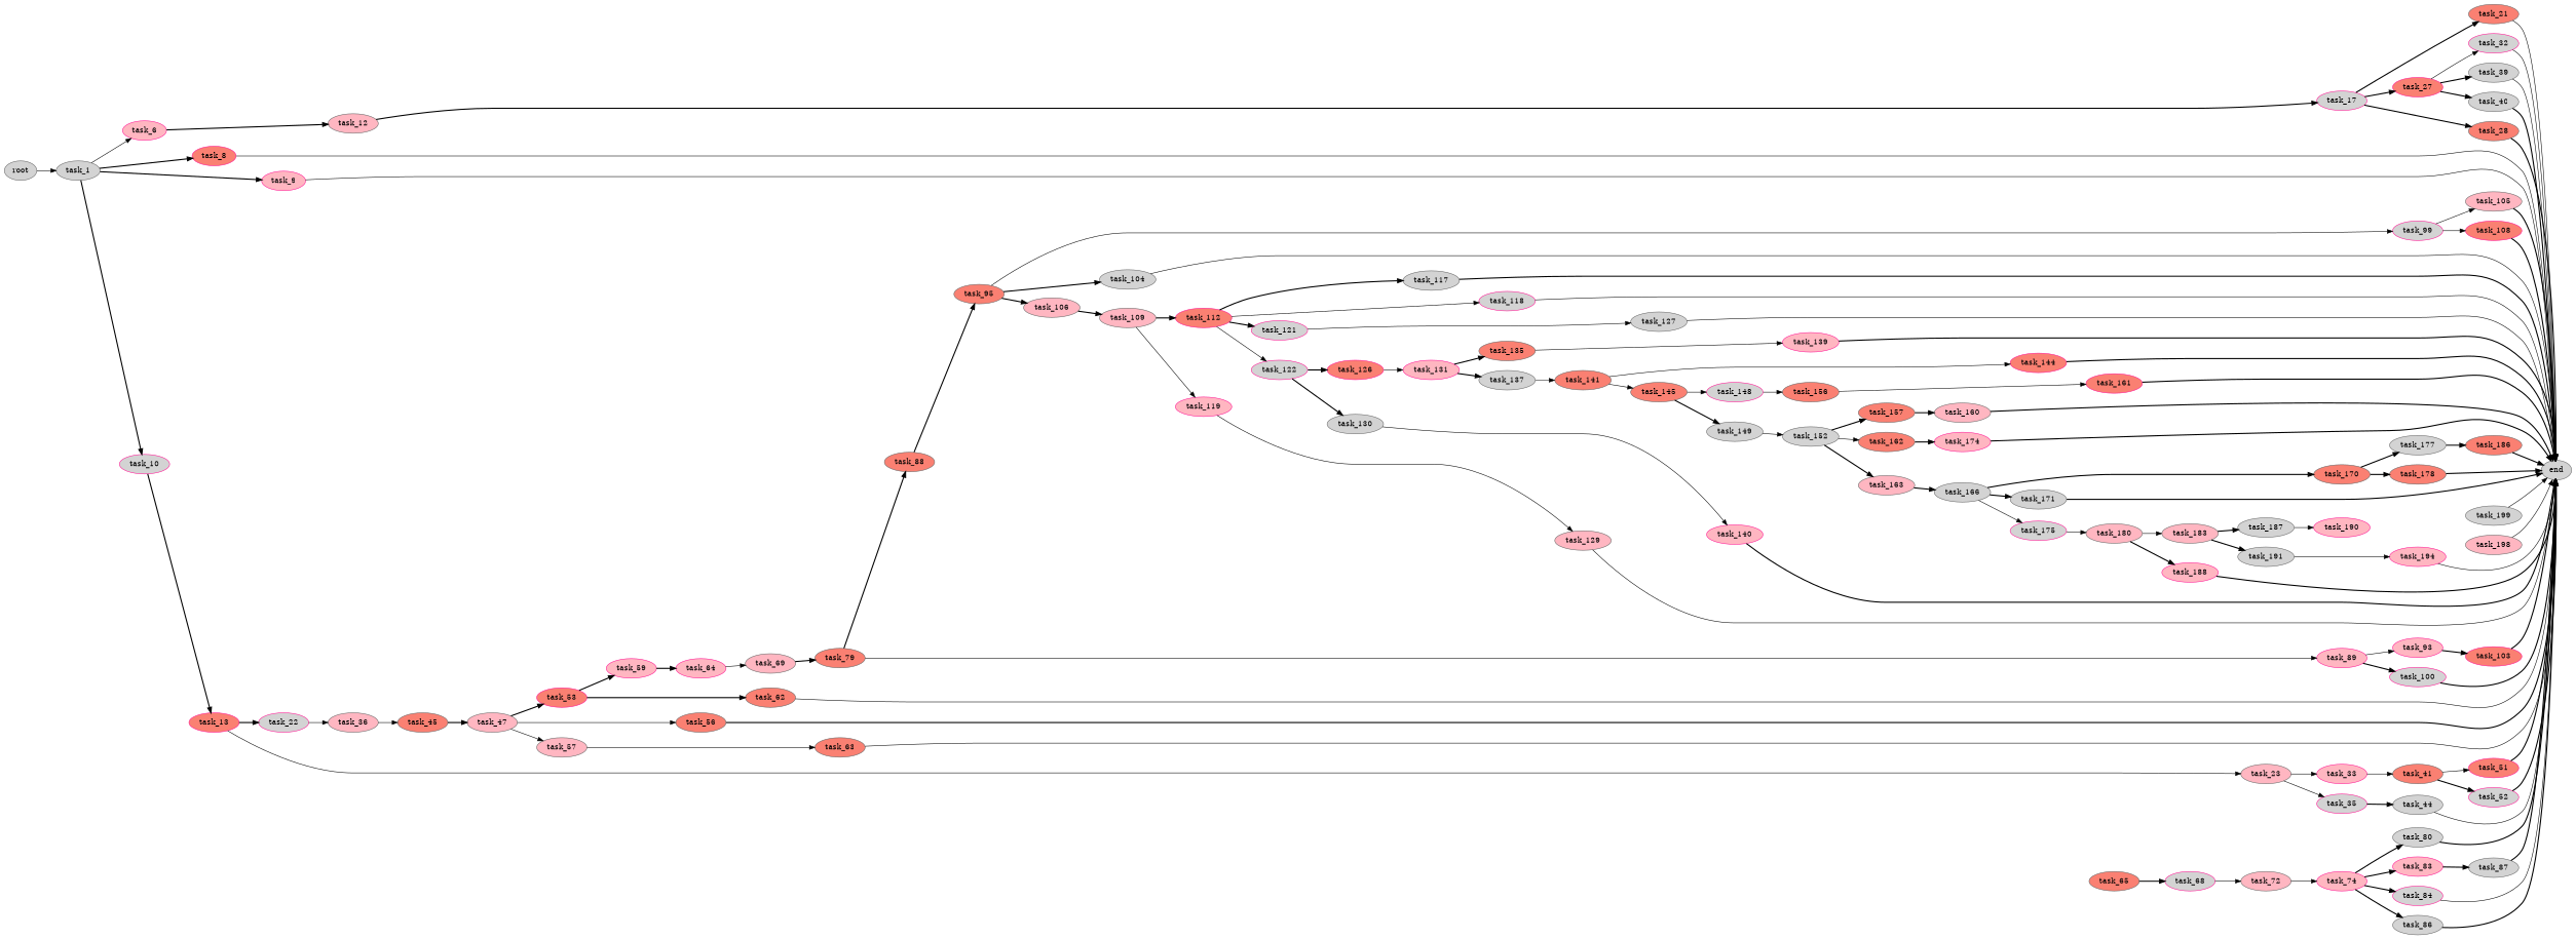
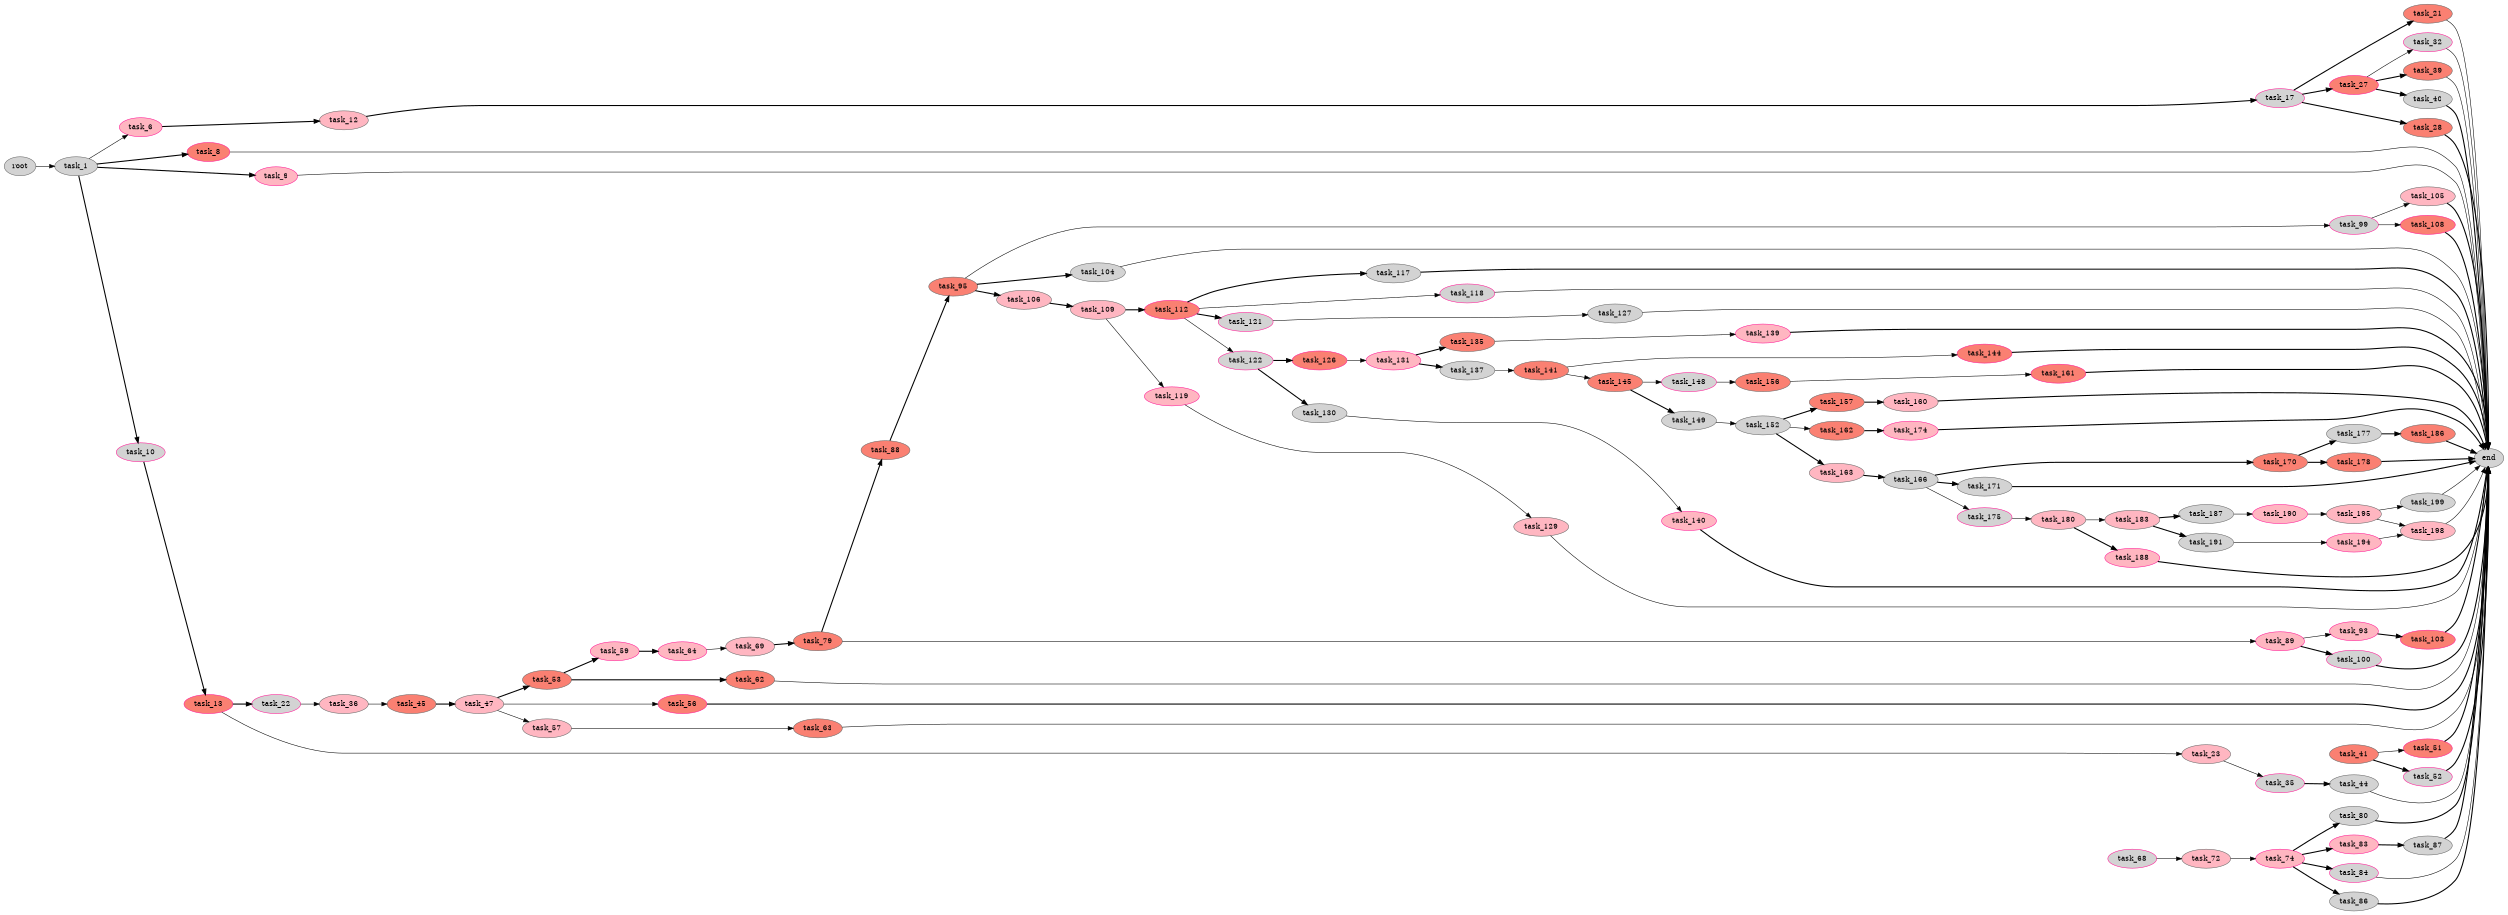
  digraph {
    rankdir=LR
    node [color=gray40 fillcolor=lightgrey style=filled]
    edge [style=bold]
    root
    task_1
    task_6 [color=deeppink fillcolor=lightpink]
    task_8 [color=deeppink fillcolor=salmon]
    task_9 [color=deeppink fillcolor=lightpink]
    task_10 [color=deeppink]
    task_12 [fillcolor=lightpink]
    end
    task_13 [color=deeppink fillcolor=salmon]
    task_17 [color=deeppink]
    task_22 [color=deeppink]
    task_23 [fillcolor=lightpink]
    task_21 [fillcolor=salmon]
    task_27 [color=deeppink fillcolor=salmon]
    task_28 [fillcolor=salmon]
    task_36 [fillcolor=lightpink]
-   task_33 [color=deeppink fillcolor=lightpink]
    task_35 [color=deeppink]
    task_32 [color=deeppink]
-   task_39
+   task_39 [fillcolor=salmon]
    task_40
    task_45 [fillcolor=salmon]
    task_41 [fillcolor=salmon]
    task_44
    task_47 [fillcolor=lightpink]
    task_51 [color=deeppink fillcolor=salmon]
    task_52 [color=deeppink]
-   task_53 [color=deeppink fillcolor=salmon]
-   task_56 [fillcolor=salmon]
+   task_53 [fillcolor=salmon]
+   task_56 [color=deeppink fillcolor=salmon]
    task_57 [fillcolor=lightpink]
    task_59 [color=deeppink fillcolor=lightpink]
    task_62 [fillcolor=salmon]
    task_63 [fillcolor=salmon]
    task_64 [color=deeppink fillcolor=lightpink]
    task_69 [fillcolor=lightpink]
-   task_65 [fillcolor=salmon]
    task_68 [color=deeppink]
    task_79 [fillcolor=salmon]
    task_72 [fillcolor=lightpink]
    task_88 [fillcolor=salmon]
    task_89 [color=deeppink fillcolor=lightpink]
    task_74 [color=deeppink fillcolor=lightpink]
    task_80
    task_83 [color=deeppink fillcolor=lightpink]
    task_84 [color=deeppink]
    task_86
    task_95 [fillcolor=salmon]
    task_93 [color=deeppink fillcolor=lightpink]
    task_100 [color=deeppink]
    task_87
    task_99 [color=deeppink]
    task_104
    task_106 [fillcolor=lightpink]
    task_103 [color=deeppink fillcolor=salmon]
    task_105 [fillcolor=lightpink]
    task_108 [color=deeppink fillcolor=salmon]
    task_109 [fillcolor=lightpink]
    task_112 [color=deeppink fillcolor=salmon]
    task_119 [color=deeppink fillcolor=lightpink]
    task_117
    task_118 [color=deeppink]
    task_121 [color=deeppink]
    task_122 [color=deeppink]
    task_129 [fillcolor=lightpink]
    task_127
    task_126 [color=deeppink fillcolor=salmon]
    task_130
    task_131 [color=deeppink fillcolor=lightpink]
    task_140 [color=deeppink fillcolor=lightpink]
    task_135 [fillcolor=salmon]
    task_137
    task_139 [color=deeppink fillcolor=lightpink]
    task_141 [fillcolor=salmon]
    task_144 [color=deeppink fillcolor=salmon]
    task_145 [fillcolor=salmon]
    task_148 [color=deeppink]
    task_149
    task_156 [fillcolor=salmon]
    task_152
    task_161 [color=deeppink fillcolor=salmon]
    task_157 [fillcolor=salmon]
    task_162 [fillcolor=salmon]
    task_163 [fillcolor=lightpink]
    task_160 [fillcolor=lightpink]
    task_174 [color=deeppink fillcolor=lightpink]
    task_166
    task_170 [fillcolor=salmon]
    task_171
    task_175 [color=deeppink]
    task_177
    task_178 [fillcolor=salmon]
    task_180 [fillcolor=lightpink]
    task_186 [fillcolor=salmon]
    task_183 [fillcolor=lightpink]
    task_188 [color=deeppink fillcolor=lightpink]
    task_187
    task_191
    task_190 [color=deeppink fillcolor=lightpink]
    task_194 [color=deeppink fillcolor=lightpink]
+   task_195 [fillcolor=lightpink]
    task_198 [fillcolor=lightpink]
    task_199
    root -> task_1 [style=solid]
    task_1 -> task_6 [style=solid]
    task_1 -> task_8
    task_1 -> task_9
    task_1 -> task_10
    task_6 -> task_12
    task_8 -> end [style=solid]
    task_9 -> end [style=solid]
    task_10 -> task_13
    task_12 -> task_17
    task_13 -> task_22
    task_13 -> task_23 [style=solid]
    task_17 -> task_21
    task_17 -> task_27
    task_17 -> task_28
    task_22 -> task_36 [style=solid]
-   task_23 -> task_33 [style=solid]
    task_23 -> task_35 [style=solid]
    task_21 -> end [style=solid]
    task_27 -> task_32 [style=solid]
    task_27 -> task_39
    task_27 -> task_40
    task_28 -> end
    task_36 -> task_45 [style=solid]
-   task_33 -> task_41 [style=solid]
    task_35 -> task_44
    task_32 -> end [style=solid]
    task_39 -> end [style=solid]
    task_40 -> end
    task_45 -> task_47
    task_41 -> task_51 [style=solid]
    task_41 -> task_52
    task_44 -> end [style=solid]
    task_47 -> task_53
    task_47 -> task_56 [style=solid]
    task_47 -> task_57 [style=solid]
    task_51 -> end
    task_52 -> end
    task_53 -> task_59
    task_53 -> task_62
    task_56 -> end
    task_57 -> task_63 [style=solid]
    task_59 -> task_64
    task_62 -> end [style=solid]
    task_63 -> end [style=solid]
    task_64 -> task_69 [style=solid]
    task_69 -> task_79
-   task_65 -> task_68
    task_68 -> task_72 [style=solid]
    task_79 -> task_88
    task_79 -> task_89 [style=solid]
    task_72 -> task_74 [style=solid]
    task_88 -> task_95
    task_89 -> task_93 [style=solid]
    task_89 -> task_100
    task_74 -> task_80
    task_74 -> task_83
    task_74 -> task_84
    task_74 -> task_86
    task_80 -> end
    task_83 -> task_87
    task_84 -> end [style=solid]
    task_86 -> end
    task_95 -> task_99 [style=solid]
    task_95 -> task_104
    task_95 -> task_106
    task_93 -> task_103
    task_100 -> end
    task_87 -> end
    task_99 -> task_105 [style=solid]
    task_99 -> task_108 [style=solid]
    task_104 -> end [style=solid]
    task_106 -> task_109
    task_103 -> end
    task_105 -> end
    task_108 -> end
    task_109 -> task_112
    task_109 -> task_119 [style=solid]
    task_112 -> task_117
    task_112 -> task_118 [style=solid]
    task_112 -> task_121
    task_112 -> task_122 [style=solid]
    task_119 -> task_129 [style=solid]
    task_117 -> end
    task_118 -> end [style=solid]
    task_121 -> task_127 [style=solid]
    task_122 -> task_126
    task_122 -> task_130
    task_129 -> end [style=solid]
    task_127 -> end [style=solid]
    task_126 -> task_131 [style=solid]
    task_130 -> task_140 [style=solid]
    task_131 -> task_135
    task_131 -> task_137
    task_140 -> end
    task_135 -> task_139 [style=solid]
    task_137 -> task_141 [style=solid]
    task_139 -> end
    task_141 -> task_144 [style=solid]
    task_141 -> task_145 [style=solid]
    task_144 -> end
    task_145 -> task_148 [style=solid]
    task_145 -> task_149
    task_148 -> task_156 [style=solid]
    task_149 -> task_152 [style=solid]
    task_156 -> task_161 [style=solid]
    task_152 -> task_157
    task_152 -> task_162 [style=solid]
    task_152 -> task_163
    task_161 -> end
    task_157 -> task_160
    task_162 -> task_174
    task_163 -> task_166
    task_160 -> end
    task_174 -> end
    task_166 -> task_170
    task_166 -> task_171
    task_166 -> task_175 [style=solid]
    task_170 -> task_177
    task_170 -> task_178
    task_171 -> end
    task_175 -> task_180 [style=solid]
    task_177 -> task_186
    task_178 -> end
    task_180 -> task_183 [style=solid]
    task_180 -> task_188
    task_186 -> end
    task_183 -> task_187
    task_183 -> task_191
    task_188 -> end
    task_187 -> task_190 [style=solid]
    task_191 -> task_194 [style=solid]
-   task_194 -> end [style=solid]
+   task_190 -> task_195 [style=solid]
+   task_194 -> task_198 [style=solid]
+   task_195 -> task_198 [style=solid]
+   task_195 -> task_199 [style=solid]
    task_198 -> end [style=solid]
    task_199 -> end [style=solid]
  }
